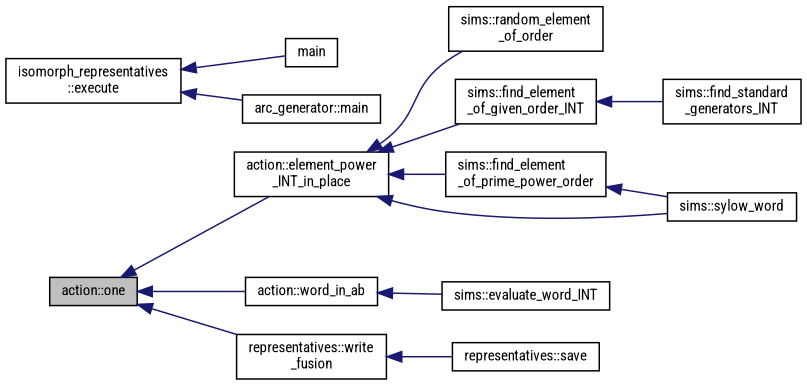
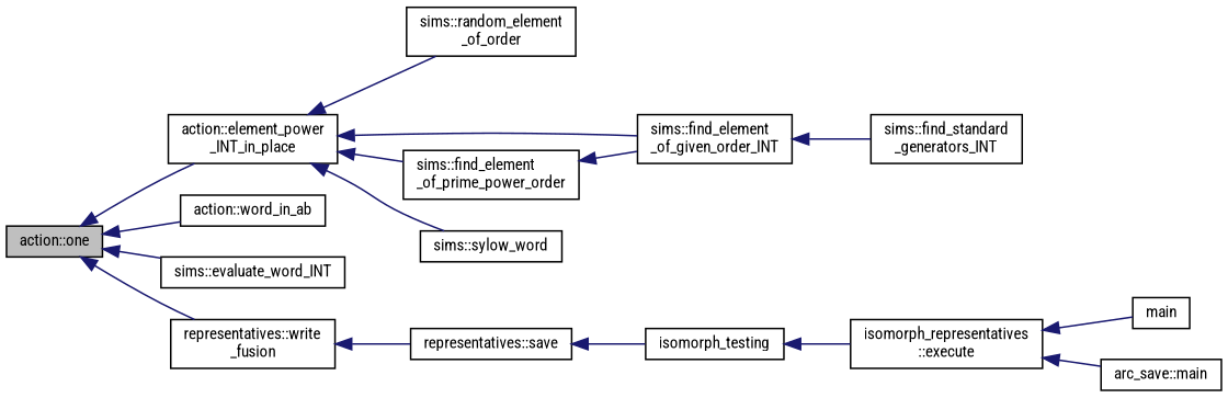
  digraph {
    fontname="Roboto Condensed"
    rankdir=LR
    node [color=black fillcolor=white fontname="Roboto Condensed" fontsize=10 shape=record style=filled]
    edge [color=midnightblue dir=back fontname="Roboto Condensed" fontsize=10 labelfontname=Helvetica labelfontsize=10 style=solid]
    n1 [fillcolor=grey75 fontcolor=black height=0.2 label="action::one" width=0.4]
    n2 [height=0.2 label="action::element_power\l_INT_in_place" width=0.4]
    n3 [height=0.2 label="action::word_in_ab" width=0.4]
    n4 [height=0.2 label="sims::evaluate_word_INT" width=0.4]
    n5 [height=0.2 label="representatives::write\l_fusion" width=0.4]
    n6 [height=0.2 label="sims::random_element\l_of_order" width=0.4]
    n7 [height=0.2 label="sims::find_element\l_of_given_order_INT" width=0.4]
    n8 [height=0.2 label="sims::find_element\l_of_prime_power_order" width=0.4]
    n9 [height=0.2 label="sims::sylow_word" width=0.4]
    n10 [height=0.2 label="representatives::save" width=0.4]
    n11 [height=0.2 label="sims::find_standard\l_generators_INT" width=0.4]
+   n12 [height=0.2 label=isomorph_testing width=0.4]
    n13 [height=0.2 label="isomorph_representatives\l::execute" width=0.4]
    n14 [height=0.2 label=main width=0.4]
-   n15 [height=0.2 label="arc_generator::main" width=0.4]
+   n15 [height=0.2 label="arc_save::main" width=0.4]
    n1 -> n2
    n1 -> n3
-   n3 -> n4
+   n1 -> n4
    n1 -> n5
    n2 -> n6
    n2 -> n7
    n2 -> n8
    n2 -> n9
    n5 -> n10
    n7 -> n11
-   n8 -> n9
+   n8 -> n7
+   n10 -> n12
+   n12 -> n13
    n13 -> n14
    n13 -> n15
  }
